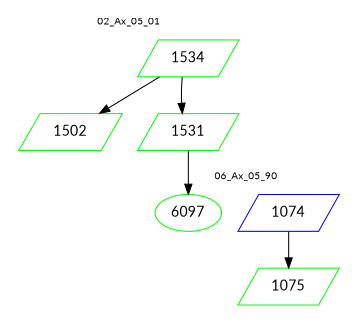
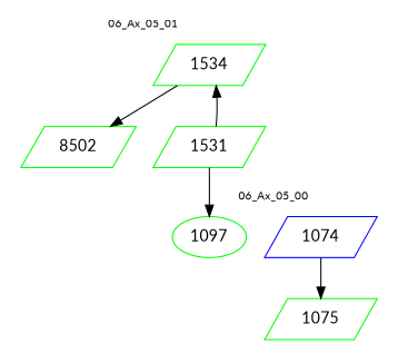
  digraph {
    fontname=Lato
    node [color=green fontname=Lato shape=parallelogram]
    edge [color=black fontname=Lato]
    n1 [label=1534]
-   n2 [label=1502]
+   n2 [label=8502]
    n3 [label=1531]
    n4 [color=blue label=1074]
    n5 [label=1075]
-   n6 [label=6097 shape=ellipse]
+   n6 [label=1097 shape=ellipse]
    subgraph cluster_1 {
      color=white
      fontsize=10
-     label="02_Ax_05_01"
+     label="06_Ax_05_01"
      n1
      n2
      n3
    }
    subgraph cluster_2 {
      color=white
      fontsize=10
-     label="06_Ax_05_90"
+     label="06_Ax_05_00"
      n4
      n5
      n6
    }
    n1 -> n2
-   n1 -> n3
+   n3 -> n1
    n3 -> n6
    n4 -> n5
  }
